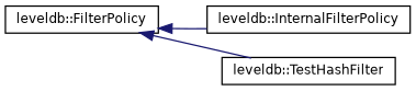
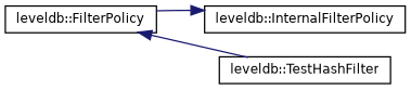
  digraph {
    rankdir=LR
    node [color=black fillcolor=white fontname=Helvetica fontsize=10 shape=record style=filled]
    edge [color=midnightblue dir=back fontname=Helvetica fontsize=10 labelfontname=Helvetica labelfontsize=10 style=solid]
    n1 [height=0.2 label="leveldb::FilterPolicy" width=0.4]
    n2 [height=0.2 label="leveldb::InternalFilterPolicy" width=0.4]
    n3 [height=0.2 label="leveldb::TestHashFilter" width=0.4]
-   n1 -> n2
+   n2 -> n1
    n1 -> n3
  }
